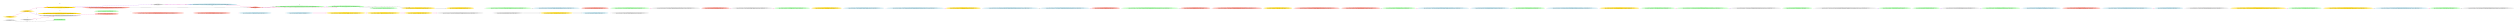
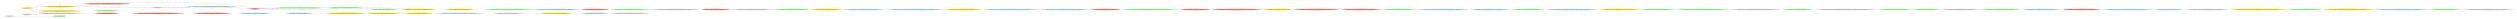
  digraph {
    fontname="IBM Plex Sans"
    rankdir=LR
    node [color=darkorange fillcolor=palegreen fontname="IBM Plex Sans" shape=ellipse style=filled]
    edge [color=deeppink fontname="IBM Plex Sans" style=dotted]
    n1 [color=teal fillcolor=lightblue label="digester.addSetProperties(prefix + \"Engine/Cluster\")@@@8@@@['0', '0', '1']"]
    n2 [color=brown fillcolor=gold label="digester.addSetNext(prefix + \"Engine/Cluster\",\"setCluster\",\"org.apache.catalina.Cluster\")@@@9@@@['0', '0', '1']"]
    n3 [fillcolor=gold label="digester.addObjectCreate(prefix + \"Engine/Listener\",null,\"className\")@@@10@@@['0', '0', '1']"]
    n4 [color=teal label="digester.addSetNext(prefix + \"Context\",\"addChild\",\"org.apache.catalina.Container\")@@@14@@@['1', '1', '0']"]
    n5 [color=teal label="digester.addSetProperties(prefix + \"Context/Listener\")@@@15@@@['1', '0', '0']"]
    n6 [fillcolor=gold label="digester.addObjectCreate(prefix + \"Context/Listener\",null,\"className\")@@@16@@@['1', '1', '0']"]
    n7 [color=teal fillcolor=gold label="digester.addSetProperties(prefix + \"Context/Listener\")@@@17@@@['1', '1', '0']"]
    n8 [fillcolor=salmon label="digester.addSetProperties(prefix + \"Context/Manager\")@@@23@@@['1', '1', '0']"]
    n9 [color=brown fillcolor=lightgrey label="digester.addSetNext(prefix + \"Context/Manager\",\"setManager\",\"org.apache.catalina.Manager\")@@@24@@@['1', '1', '0']"]
    n10 [label="digester.addObjectCreate(prefix + \"Context/Manager/Store\",null,\"className\")@@@25@@@['1', '1', '0']"]
    n11 [color=brown label="digester.addSetNext(prefix + \"Context/Listener\",\"addLifecycleListener\",\"org.apache.catalina.LifecycleListener\")@@@18@@@['1', '1', '0']"]
    n12 [color=teal fillcolor=lightblue label="digester.addObjectCreate(prefix + \"Context/Loader\",\"org.apache.catalina.loader.WebappLoader\",\"className\")@@@19@@@['1', '1', '0']"]
    n13 [fillcolor=lightgrey label="digester.addSetNext(prefix + \"Engine/Listener\",\"addLifecycleListener\",\"org.apache.catalina.LifecycleListener\")@@@12@@@['0', '0', '1']"]
    n14 [color=brown fillcolor=lightgrey label="digester.addRuleSet(new RealmRuleSet(prefix + \"Engine/\"))@@@13@@@['0', '0', '1']"]
    n15 [fillcolor=gold label="digester.addObjectCreate(prefix + \"Engine/Valve\",null,\"className\")@@@14@@@['0', '0', '1']"]
    n16 [fillcolor=gold label="digester.addObjectCreate(prefix + \"Context\",\"org.apache.catalina.core.StandardContext\",\"className\")@@@4@@@['1', '1', '0']"]
    n17 [color=teal label="digester.addSetProperties(prefix + \"Context\")@@@5@@@['1', '1', '0']"]
    n18 [color=brown fillcolor=lightgrey label="create@@@10@@@['1', '0', '0']" shape=diamond]
    n19 [fillcolor=salmon label="create@@@12@@@['1', '1', '0']" shape=diamond]
    n20 [color=teal fillcolor=salmon label="digester.addRule(prefix + \"Engine\",new LifecycleListenerRule(\"org.apache.catalina.startup.EngineConfig\",\"engineConfigClass\"))@@@5@@@['0', '0', '1']"]
    n21 [color=brown fillcolor=salmon label="digester.addSetProperties(prefix + \"Context/Loader\")@@@20@@@['1', '1', '0']"]
    n22 [color=brown fillcolor=salmon label="digester.addSetNext(prefix + \"Engine\",\"setContainer\",\"org.apache.catalina.Engine\")@@@6@@@['0', '0', '1']"]
    n23 [color=brown fillcolor=lightblue label="digester.addObjectCreate(prefix + \"Engine/Cluster\",null,\"className\")@@@7@@@['0', '0', '1']"]
    n24 [fillcolor=lightblue label="digester.addRule(prefix + \"Context\",new LifecycleListenerRule(\"org.apache.catalina.startup.ContextConfig\",\"configClass\"))@@@11@@@['1', '0', '0']"]
    n25 [color=brown label="digester.addRule(prefix + \"Context\",new LifecycleListenerRule(\"org.apache.catalina.startup.ContextConfig\",\"configClass\"))@@@13@@@['0', '1', '0']"]
    n26 [color=brown fillcolor=gold label="digester.addSetProperties(prefix + \"Context/Manager/SessionIdGenerator\")@@@29@@@['1', '1', '0']"]
    n27 [color=teal fillcolor=lightblue label="digester.addSetNext(prefix + \"Context/Manager/SessionIdGenerator\",\"setSessionIdGenerator\",\"org.apache.catalina.SessionIdGenerator\")@@@30@@@['1', '1', '0']"]
    n28 [fillcolor=lightblue label="digester.addObjectCreate(prefix + \"Context/Parameter\",\"org.apache.tomcat.util.descriptor.web.ApplicationParameter\")@@@31@@@['1', '1', '0']"]
    n29 [color=brown fillcolor=gold label="digester.addSetProperties(prefix + \"Context/Manager/Store\")@@@26@@@['1', '1', '0']"]
    n30 [color=teal fillcolor=lightblue label="digester.addSetNext(prefix + \"Context/Manager/Store\",\"setStore\",\"org.apache.catalina.Store\")@@@27@@@['1', '1', '0']"]
    n31 [color=brown fillcolor=lightblue label="digester.addObjectCreate(prefix + \"Context/JarScanner\",\"org.apache.tomcat.util.scan.StandardJarScanner\",\"className\")@@@56@@@['1', '1', '0']"]
    n32 [fillcolor=lightblue label="digester.addSetProperties(prefix + \"Context/JarScanner\")@@@57@@@['1', '1', '0']"]
    n33 [fillcolor=lightgrey label="digester.addSetNext(prefix + \"Context/JarScanner\",\"setJarScanner\",\"org.apache.tomcat.JarScanner\")@@@58@@@['1', '1', '0']"]
    n34 [fillcolor=lightblue label="digester.addSetProperties(prefix + \"Engine/Valve\")@@@15@@@['0', '0', '1']"]
    n35 [color=teal fillcolor=lightblue label="digester.addCallMethod(prefix + \"Context/WrapperLifecycle\",\"addWrapperLifecycle\",0)@@@54@@@['1', '1', '0']"]
    n36 [color=brown fillcolor=salmon label="digester.addCallMethod(prefix + \"Context/WrapperListener\",\"addWrapperListener\",0)@@@55@@@['1', '1', '0']"]
    n37 [fillcolor=lightblue label="digester.addObjectCreate(prefix + \"Context/Manager/SessionIdGenerator\",\"org.apache.catalina.util.StandardSessionIdGenerator\",\"className\")@@@28@@@['1', '1', '0']"]
    n38 [color=brown fillcolor=lightblue label="digester.addObjectCreate(prefix + \"Context/CookieProcessor\",\"org.apache.tomcat.util.http.Rfc6265CookieProcessor\",\"className\")@@@62@@@['1', '1', '0']"]
    n39 [color=brown label="digester.addSetProperties(prefix + \"Context/CookieProcessor\")@@@63@@@['0', '1', '0']"]
    n40 [fillcolor=lightgrey label="digester.addSetNext(prefix + \"Context/CookieProcessor\",\"setCookieProcessor\",\"org.apache.tomcat.util.http.CookieProcessor\")@@@64@@@['0', '1', '0']"]
    n41 [fillcolor=salmon label="digester.addRuleSet(new RealmRuleSet(prefix + \"Context/\"))@@@34@@@['1', '1', '0']"]
    n42 [fillcolor=salmon label="digester.addObjectCreate(prefix + \"Context/Resources\",\"org.apache.catalina.webresources.StandardRoot\",\"className\")@@@35@@@['1', '1', '0']"]
    n43 [color=brown fillcolor=gold label="digester.addSetProperties(prefix + \"Context/Resources\")@@@36@@@['1', '1', '0']"]
    n44 [color=brown fillcolor=lightblue label="digester.addSetNext(prefix + \"Context/Resources/JarResources\",\"addJarResources\",\"org.apache.catalina.WebResourceSet\")@@@43@@@['1', '1', '0']"]
    n45 [color=teal fillcolor=gold label="digester.addObjectCreate(prefix + \"Context/Resources/PostResources\",null,\"className\")@@@44@@@['1', '1', '0']"]
    n46 [color=brown label="digester.addSetProperties(prefix + \"Context/Resources/PostResources\")@@@45@@@['1', '1', '0']"]
    n47 [label="digester.addSetNext(prefix + \"Context/Resources/PostResources\",\"addPostResources\",\"org.apache.catalina.WebResourceSet\")@@@46@@@['1', '1', '0']"]
    n48 [color=teal label="digester.addSetProperties(prefix + \"Context/Valve\")@@@51@@@['1', '1', '0']"]
    n49 [fillcolor=lightgrey label="digester.addSetNext(prefix + \"Context/Valve\",\"addValve\",\"org.apache.catalina.Valve\")@@@52@@@['1', '1', '0']"]
    n50 [color=brown label="digester.addCallMethod(prefix + \"Context/WatchedResource\",\"addWatchedResource\",0)@@@53@@@['1', '1', '0']"]
    n51 [fillcolor=lightgrey label="digester.addObjectCreate(prefix + \"Context/ResourceLink\",\"org.apache.tomcat.util.descriptor.web.ContextResourceLink\")@@@47@@@['1', '1', '0']"]
    n52 [color=brown label="digester.addSetProperties(prefix + \"Context/ResourceLink\")@@@48@@@['1', '1', '0']"]
    n53 [color=brown fillcolor=lightgrey label="digester.addRule(prefix + \"Context/ResourceLink\",new SetNextNamingRule(\"addResourceLink\",\"org.apache.tomcat.util.descriptor.web.ContextResourceLink\"))@@@49@@@['1', '1', '0']"]
    n54 [fillcolor=gold label="digester.addSetProperties(prefix + \"Engine/Listener\")@@@11@@@['0', '0', '1']"]
    n55 [label="digester.addObjectCreate(prefix + \"Context/Valve\",null,\"className\")@@@50@@@['1', '1', '0']"]
    n56 [color=teal fillcolor=lightgrey label="digester.addObjectCreate(prefix + \"Engine\",\"org.apache.catalina.core.StandardEngine\",\"className\")@@@3@@@['0', '0', '1']"]
    n57 [color=brown fillcolor=salmon label="digester.addSetProperties(prefix + \"Engine\")@@@4@@@['0', '0', '1']"]
    n58 [color=brown fillcolor=salmon label="digester.addSetProperties(prefix + \"Context/Parameter\")@@@32@@@['1', '1', '0']"]
    n59 [label="digester.addSetNext(prefix + \"Context/Parameter\",\"addApplicationParameter\",\"org.apache.tomcat.util.descriptor.web.ApplicationParameter\")@@@33@@@['1', '1', '0']"]
    n60 [color=teal fillcolor=lightgrey label="digester.addObjectCreate(prefix + \"Context/Manager\",\"org.apache.catalina.session.StandardManager\",\"className\")@@@22@@@['1', '1', '0']"]
    n61 [color=brown label="digester.addSetNext(prefix + \"Context/Loader\",\"setLoader\",\"org.apache.catalina.Loader\")@@@21@@@['1', '1', '0']"]
    n62 [color=brown fillcolor=salmon label="digester.addSetNext(prefix + \"Context/Resources\",\"setResources\",\"org.apache.catalina.WebResourceRoot\")@@@37@@@['1', '1', '0']"]
    n63 [color=teal fillcolor=lightgrey label="digester.addSetNext(prefix + \"Engine/Valve\",\"addValve\",\"org.apache.catalina.Valve\")@@@16@@@['0', '0', '1']"]
    n64 [color=teal fillcolor=gold label="digester.addObjectCreate(prefix + \"Context/JarScanner/JarScanFilter\",\"org.apache.tomcat.util.scan.StandardJarScanFilter\",\"className\")@@@59@@@['1', '1', '0']"]
    n65 [color=brown label="digester.addSetProperties(prefix + \"Context/JarScanner/JarScanFilter\")@@@60@@@['1', '1', '0']"]
    n66 [fillcolor=gold label="digester.addSetNext(prefix + \"Context/JarScanner/JarScanFilter\",\"setJarScanFilter\",\"org.apache.tomcat.JarScanFilter\")@@@61@@@['1', '1', '0']"]
    n67 [color=teal fillcolor=salmon label="digester.addSetProperties(prefix + \"Context\",new String((((edu.fdu.CPPDG.tinypdg.pe.ExpressionInfo@5f16c7)@@@8@@@['0', '1', '0']"]
    n68 [fillcolor=lightblue label="digester.addSetNext(prefix + \"Context/Resources/PreResources\",\"addPreResources\",\"org.apache.catalina.WebResourceSet\")@@@40@@@['1', '1', '0']"]
    n69 [fillcolor=lightblue label="digester.addObjectCreate(prefix + \"Context/Resources/JarResources\",null,\"className\")@@@41@@@['1', '1', '0']"]
    n70 [color=teal label="digester.addSetProperties(prefix + \"Context/Resources/JarResources\")@@@42@@@['1', '1', '0']"]
    n71 [fillcolor=salmon label="digester.addObjectCreate(prefix + \"Context/Resources/PreResources\",null,\"className\")@@@38@@@['1', '1', '0']"]
    n72 [color=brown label="digester.addSetProperties(prefix + \"Context/Resources/PreResources\")@@@39@@@['1', '1', '0']"]
    n73 [label="Digester digester@@@2@@@['1', '1', '1']" shape=box]
    n74 [color=brown fillcolor=lightgrey label="addRuleInstances['0', '0', '1']" shape=diamond]
    n75 [fillcolor=gold label="create@@@3@@@['1', '1', '0']" shape=diamond]
    n76 [fillcolor=gold label="digester.addRule(prefix + \"Context\",new SetContextPropertiesRule())@@@8@@@['1', '0', '0']"]
    n77 [fillcolor=lightgrey label="addRuleInstances['1', '0', '0']" shape=diamond]
-   n78 [color=teal fillcolor=gold label="addRuleInstances['0', '1', '0']" shape=diamond]
    n1 -> n2 [style=bold]
    n2 -> n3 [style=bold]
    n3 -> n54 [style=bold]
    n4 -> n5 [color=gray40 style=bold]
    n4 -> n6 [color=gray40 style=bold]
    n5 -> n6
    n6 -> n7 [color=gray40 style=bold]
    n7 -> n11 [color=gray40]
    n8 -> n9 [style=bold]
    n9 -> n10 [style=bold]
    n10 -> n29
    n11 -> n12 [color=gray40 style=bold]
    n12 -> n21 [color=purple]
    n13 -> n14 [color=purple]
    n14 -> n15 [color=gray40 style=bold]
    n15 -> n34 [color=gray40 style=bold]
    n16 -> n17
    n17 -> n18 [color=purple]
    n17 -> n19 [color=gray40]
    n17 -> n20 [color=purple label=0]
    n18 -> n4 [color=gray40]
    n18 -> n19 [label=true]
    n18 -> n24 [color=purple label=true style=bold]
    n18 -> n24 [style=bold]
    n19 -> n4 [style=bold]
    n19 -> n4 [label=true]
    n19 -> n6 [color=purple]
    n19 -> n25 [color=gray40 label=true style=bold]
    n19 -> n25 [style=bold]
    n20 -> n22
    n21 -> n61
    n22 -> n23
    n23 -> n1 [color=gray40]
    n24 -> n19 [style=bold]
    n25 -> n4 [color=purple style=bold]
    n26 -> n27 [color=purple]
    n27 -> n28 [color=gray40 style=bold]
    n28 -> n58 [style=bold]
    n29 -> n30 [color=gray40]
    n30 -> n37 [color=purple]
    n31 -> n32 [style=bold]
    n32 -> n33 [color=purple]
    n33 -> n64 [color=purple]
    n34 -> n63 [color=purple]
    n35 -> n36 [color=purple]
    n36 -> n31 [color=purple]
    n37 -> n26 [style=bold]
    n38 -> n39 [style=bold]
    n39 -> n40 [color=gray40 style=bold]
    n41 -> n42 [color=purple]
    n42 -> n43 [color=gray40]
    n43 -> n62 [color=gray40]
    n44 -> n45
    n45 -> n46 [color=gray40]
    n46 -> n47 [style=bold]
    n47 -> n51 [color=purple style=bold]
    n48 -> n49 [color=purple style=bold]
    n49 -> n50 [color=purple style=bold]
    n50 -> n35 [color=purple]
    n51 -> n52
    n52 -> n53 [color=gray40]
    n53 -> n55 [color=purple style=bold]
    n54 -> n13 [style=bold]
    n55 -> n48 [color=gray40]
    n56 -> n57 [style=bold]
    n57 -> n20 [color=gray40]
    n58 -> n59 [color=gray40]
    n59 -> n41 [color=gray40 style=bold]
    n60 -> n8
    n61 -> n60 [style=bold]
    n62 -> n71 [color=gray40]
    n64 -> n65 [style=bold]
    n65 -> n66 [color=gray40]
    n66 -> n38 [color=gray40 style=bold]
    n67 -> n19 [color=gray40 style=bold]
    n68 -> n69
    n69 -> n70 [color=gray40 style=bold]
    n70 -> n44
    n71 -> n72 [color=gray40 style=bold]
    n72 -> n68 [style=bold]
    n74 -> n56 [style=bold]
    n74 -> n73 [label=true]
    n75 -> n16 [color=gray40 label=true]
    n75 -> n16
    n75 -> n17 [color=gray40 label=true]
    n75 -> n56 [color=purple label=0 style=bold]
    n75 -> n67 [color=gray40]
    n75 -> n67 [color=purple label=false]
    n75 -> n76 [color=gray40 label=false]
    n75 -> n76 [style=bold]
    n76 -> n18 [color=purple style=bold]
    n76 -> n67 [label=0 style=bold]
    n77 -> n73 [color=gray40 label=true style=bold]
    n77 -> n74 [color=purple]
-   n78 -> n73 [color=purple label=true]
-   n78 -> n75 [style=bold]
  }
